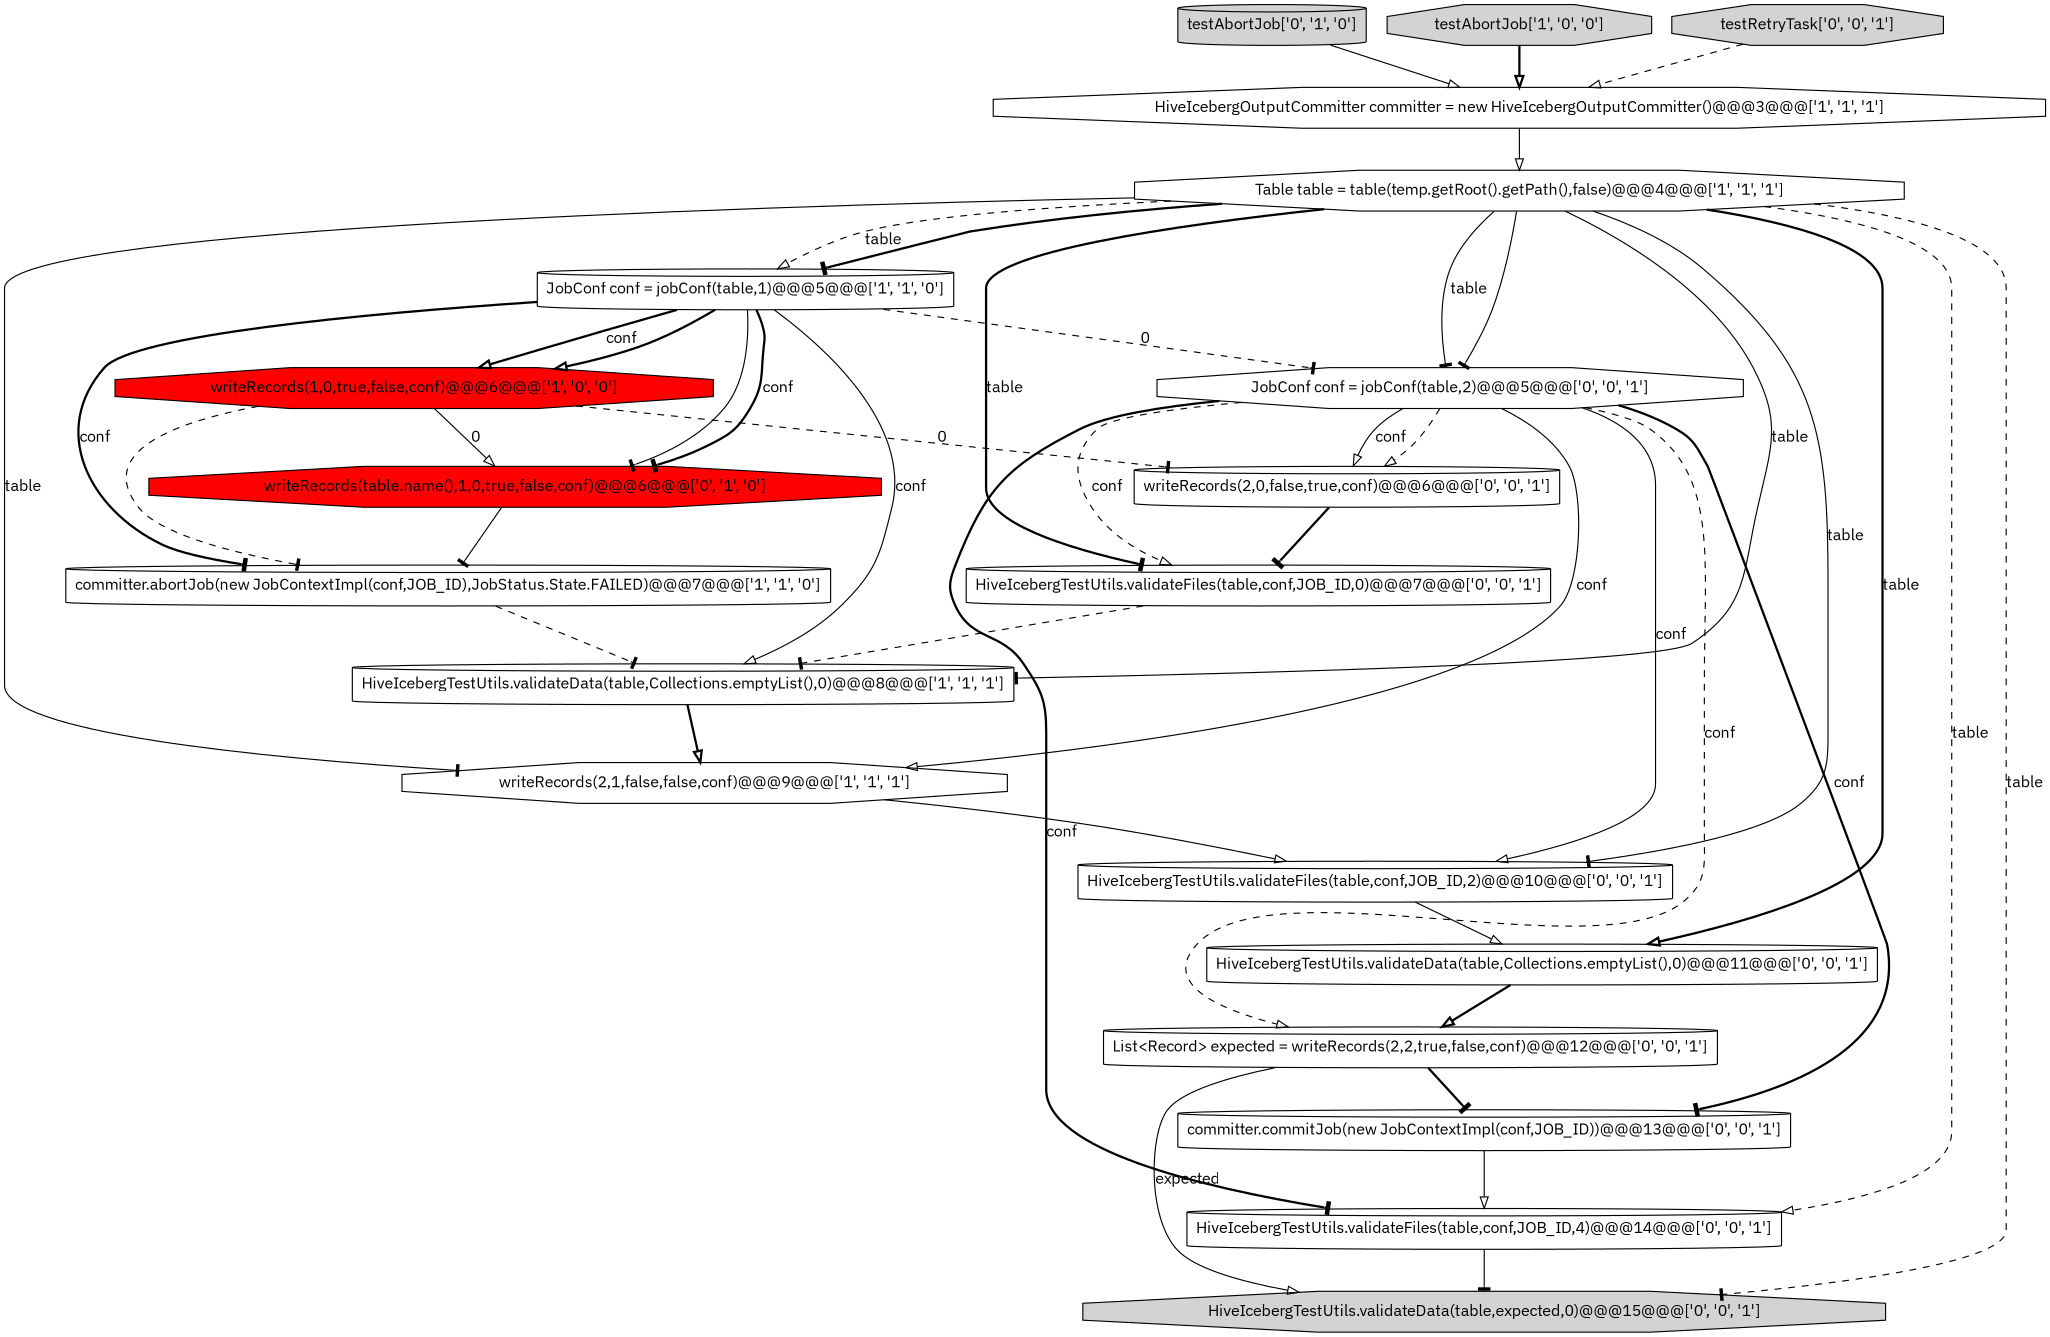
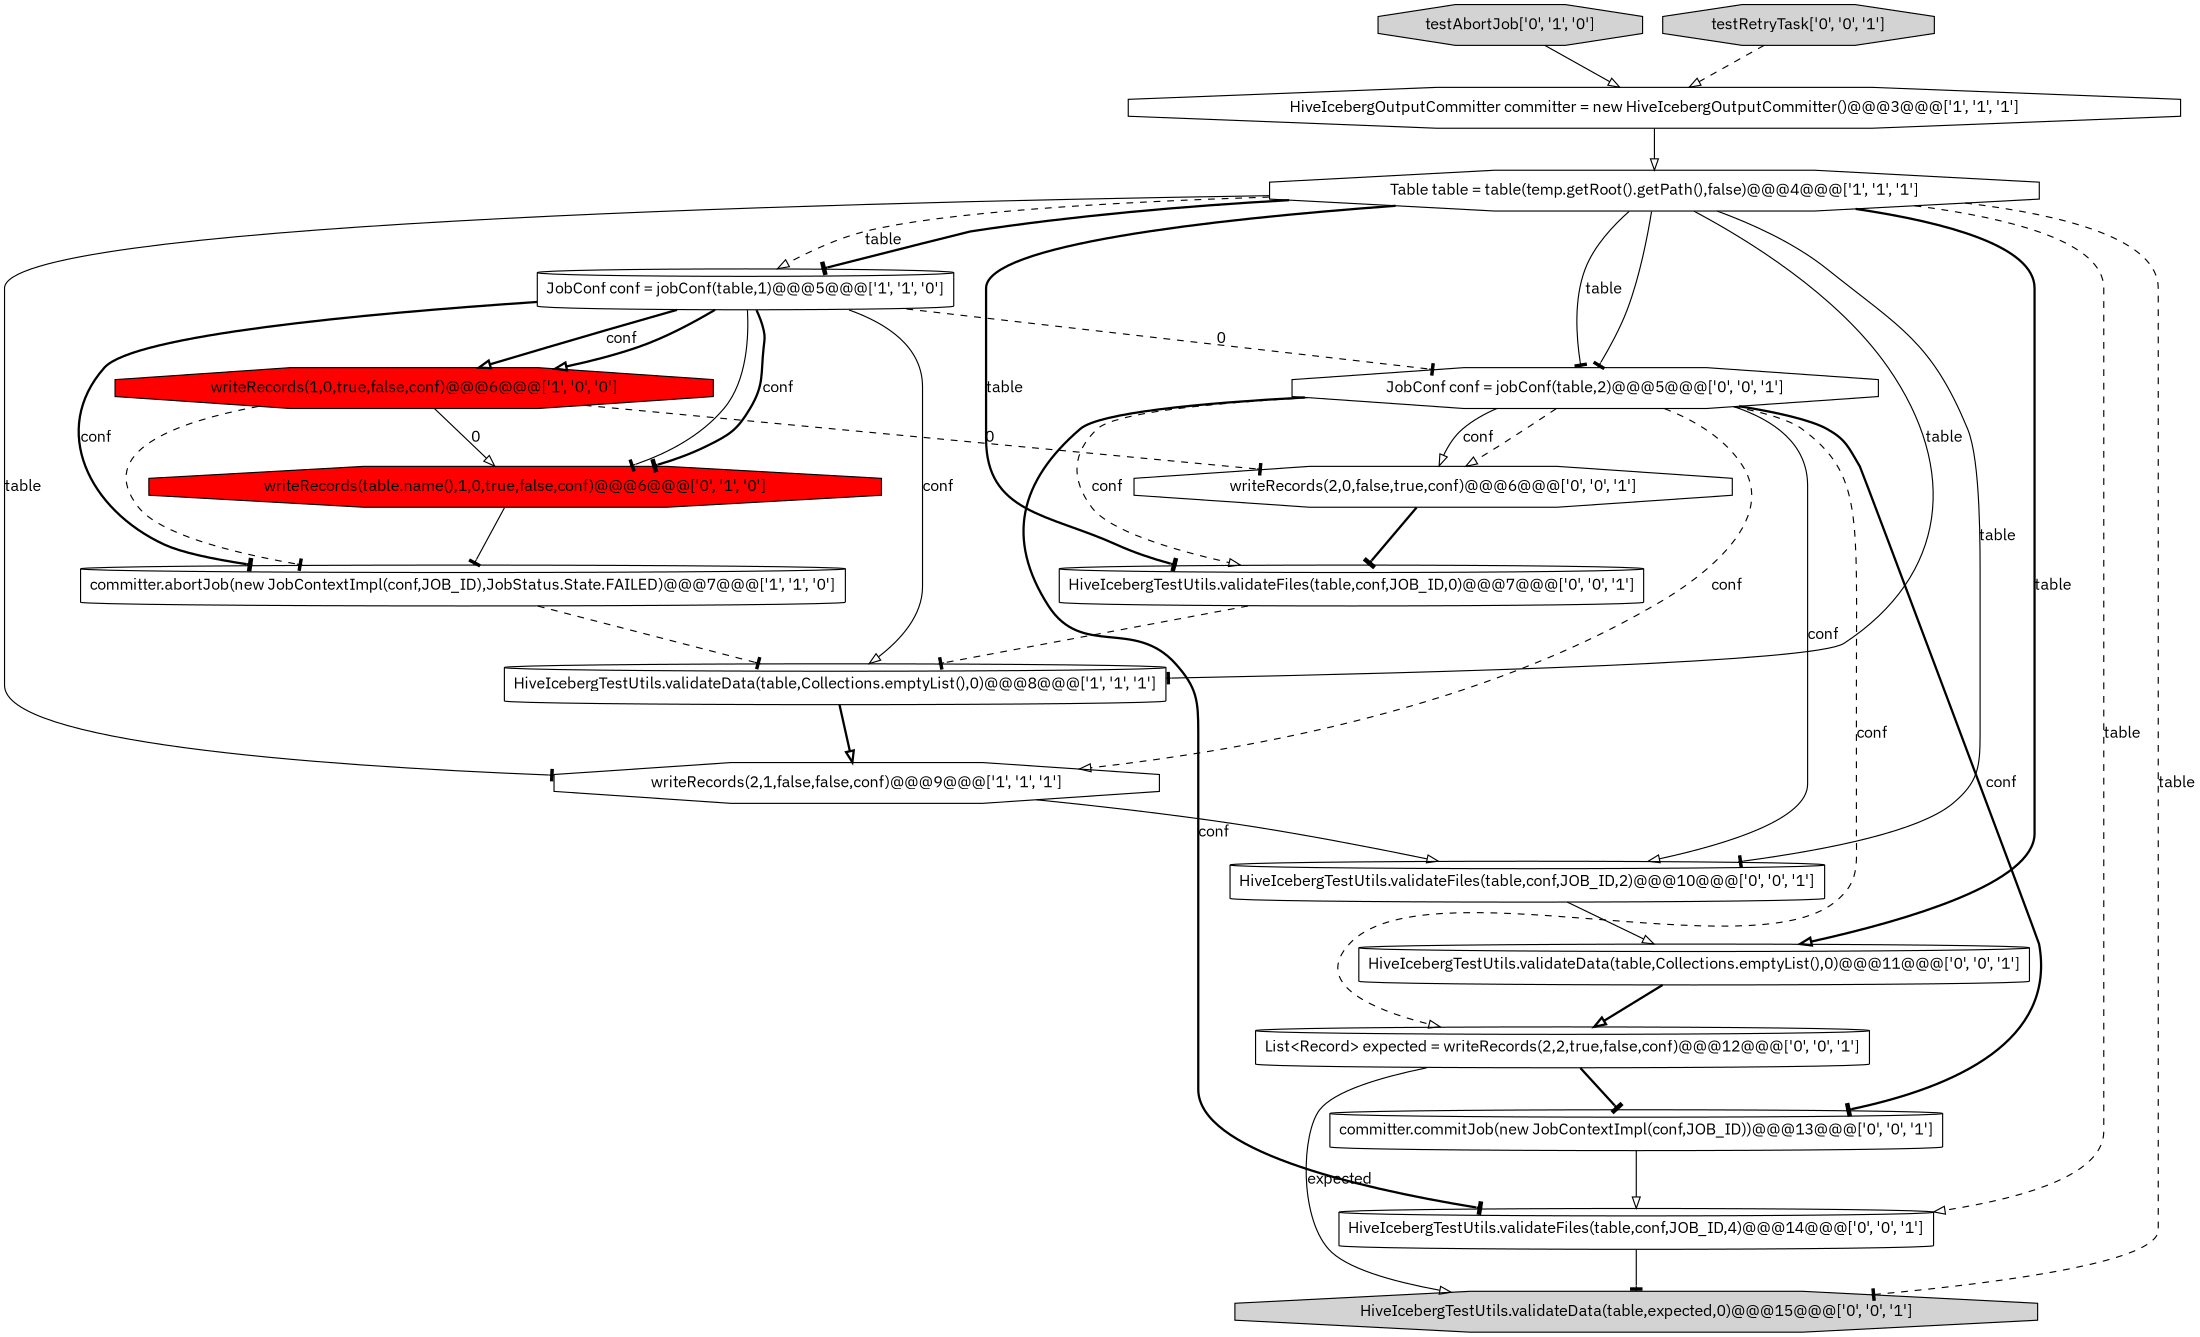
  digraph {
    fontname="IBM Plex Sans"
    node [fillcolor=white fontname="IBM Plex Sans" shape=octagon style=filled]
    edge [arrowhead=onormal fontname="IBM Plex Sans" style=solid]
    n1 [label="HiveIcebergTestUtils.validateFiles(table,conf,JOB_ID,2)@@@10@@@['0', '0', '1']" shape=cylinder]
    n2 [label="HiveIcebergTestUtils.validateData(table,Collections.emptyList(),0)@@@11@@@['0', '0', '1']" shape=cylinder]
    n3 [label="List<Record> expected = writeRecords(2,2,true,false,conf)@@@12@@@['0', '0', '1']" shape=cylinder]
    n4 [label="committer.commitJob(new JobContextImpl(conf,JOB_ID))@@@13@@@['0', '0', '1']" shape=cylinder]
    n5 [label="HiveIcebergTestUtils.validateFiles(table,conf,JOB_ID,4)@@@14@@@['0', '0', '1']" shape=cylinder]
    n6 [fillcolor=lightgray label="HiveIcebergTestUtils.validateData(table,expected,0)@@@15@@@['0', '0', '1']"]
    n7 [label="HiveIcebergOutputCommitter committer = new HiveIcebergOutputCommitter()@@@3@@@['1', '1', '1']"]
    n8 [label="Table table = table(temp.getRoot().getPath(),false)@@@4@@@['1', '1', '1']"]
    n9 [label="HiveIcebergTestUtils.validateFiles(table,conf,JOB_ID,0)@@@7@@@['0', '0', '1']" shape=cylinder]
    n10 [label="HiveIcebergTestUtils.validateData(table,Collections.emptyList(),0)@@@8@@@['1', '1', '1']" shape=cylinder]
    n11 [label="writeRecords(2,1,false,false,conf)@@@9@@@['1', '1', '1']"]
    n12 [label="JobConf conf = jobConf(table,2)@@@5@@@['0', '0', '1']"]
    n13 [label="JobConf conf = jobConf(table,1)@@@5@@@['1', '1', '0']" shape=cylinder]
-   n14 [label="writeRecords(2,0,false,true,conf)@@@6@@@['0', '0', '1']" shape=cylinder]
-   n15 [fillcolor=lightgray label="testAbortJob['0', '1', '0']" shape=cylinder]
-   n16 [fillcolor=lightgray label="testAbortJob['1', '0', '0']"]
+   n14 [label="writeRecords(2,0,false,true,conf)@@@6@@@['0', '0', '1']"]
+   n15 [fillcolor=lightgray label="testAbortJob['0', '1', '0']"]
    n17 [fillcolor=red label="writeRecords(table.name(),1,0,true,false,conf)@@@6@@@['0', '1', '0']"]
    n18 [label="committer.abortJob(new JobContextImpl(conf,JOB_ID),JobStatus.State.FAILED)@@@7@@@['1', '1', '0']" shape=cylinder]
    n19 [fillcolor=red label="writeRecords(1,0,true,false,conf)@@@6@@@['1', '0', '0']"]
    n20 [fillcolor=lightgray label="testRetryTask['0', '0', '1']"]
    n1 -> n2
    n2 -> n3 [style=bold]
    n3 -> n4 [arrowhead=tee style=bold]
    n3 -> n6 [label=expected]
    n4 -> n5
    n5 -> n6 [arrowhead=tee]
    n7 -> n8
    n8 -> n1 [arrowhead=tee label=table]
    n8 -> n2 [label=table style=bold]
    n8 -> n5 [label=table style=dashed]
    n8 -> n6 [arrowhead=tee label=table style=dashed]
    n8 -> n9 [arrowhead=tee label=table style=bold]
    n8 -> n10 [arrowhead=tee label=table]
    n8 -> n11 [arrowhead=tee label=table]
    n8 -> n12 [arrowhead=tee]
    n8 -> n12 [arrowhead=tee label=table]
    n8 -> n13 [label=table style=dashed]
    n8 -> n13 [arrowhead=tee style=bold]
    n9 -> n10 [arrowhead=tee style=dashed]
    n10 -> n11 [style=bold]
    n11 -> n1
    n12 -> n1 [label=conf]
    n12 -> n3 [label=conf style=dashed]
    n12 -> n4 [arrowhead=tee label=conf style=bold]
    n12 -> n5 [arrowhead=tee label=conf style=bold]
    n12 -> n9 [label=conf style=dashed]
-   n12 -> n11 [label=conf]
+   n12 -> n11 [label=conf style=dashed]
    n12 -> n14 [style=dashed]
    n12 -> n14 [label=conf]
    n13 -> n10 [label=conf]
    n13 -> n12 [arrowhead=tee label=0 style=dashed]
    n13 -> n17 [arrowhead=tee]
    n13 -> n17 [arrowhead=tee label=conf style=bold]
    n13 -> n18 [arrowhead=tee label=conf style=bold]
    n13 -> n19 [label=conf style=bold]
    n13 -> n19 [style=bold]
    n14 -> n9 [arrowhead=tee style=bold]
    n15 -> n7
-   n16 -> n7 [style=bold]
    n17 -> n18 [arrowhead=tee]
    n18 -> n10 [arrowhead=tee style=dashed]
    n19 -> n14 [arrowhead=tee label=0 style=dashed]
    n19 -> n17 [label=0]
    n19 -> n18 [arrowhead=tee style=dashed]
    n20 -> n7 [style=dashed]
  }
